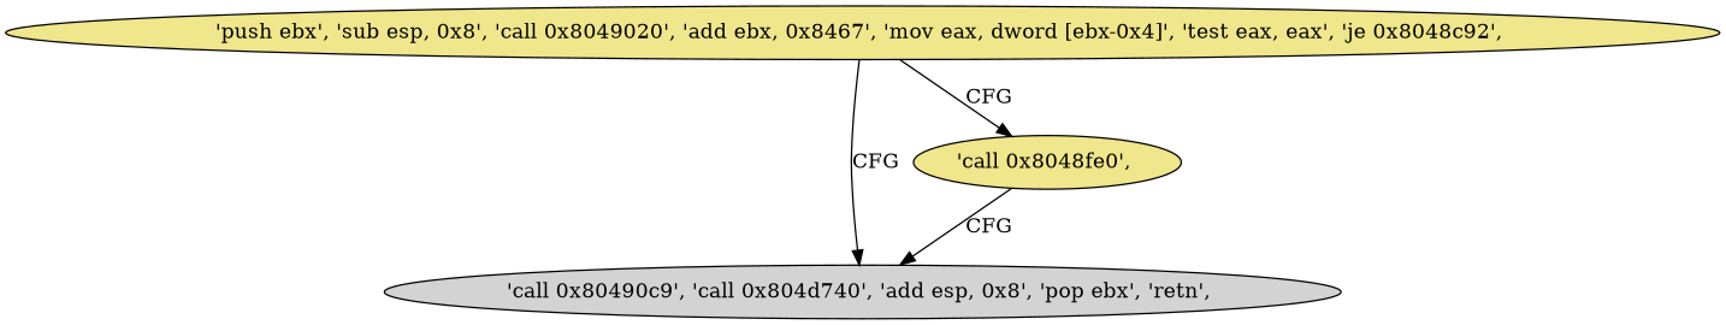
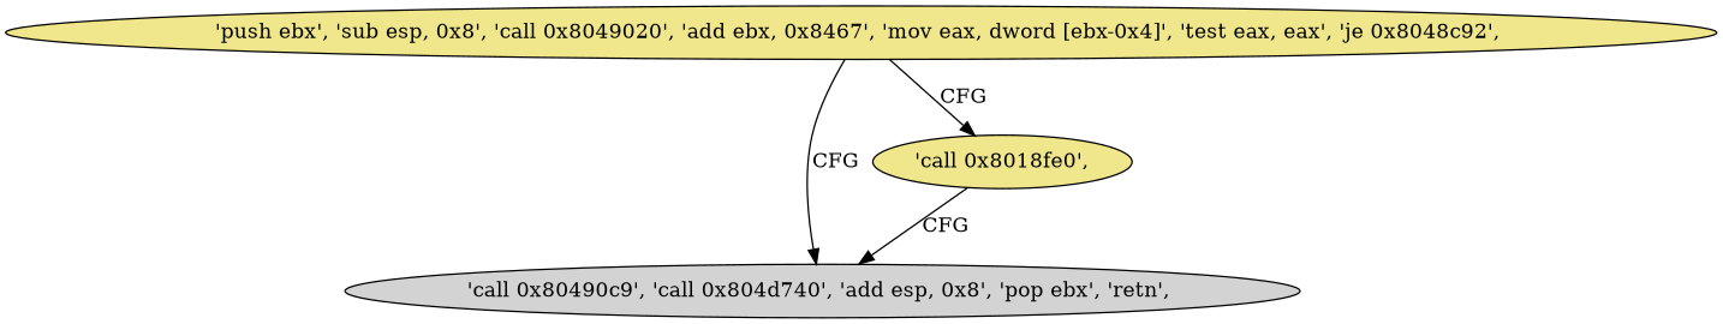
  digraph {
    node [style=filled fillcolor=khaki]
    n1 [label="'push ebx', 'sub esp, 0x8', 'call 0x8049020', 'add ebx, 0x8467', 'mov eax, dword [ebx-0x4]', 'test eax, eax', 'je 0x8048c92', "]
    n2 [label="'call 0x80490c9', 'call 0x804d740', 'add esp, 0x8', 'pop ebx', 'retn', " fillcolor=lightgrey]
-   n3 [label="'call 0x8048fe0', "]
+   n3 [label="'call 0x8018fe0',"]
    n1 -> n2 [label=CFG]
    n1 -> n3 [label=CFG]
    n3 -> n2 [label=CFG]
  }
